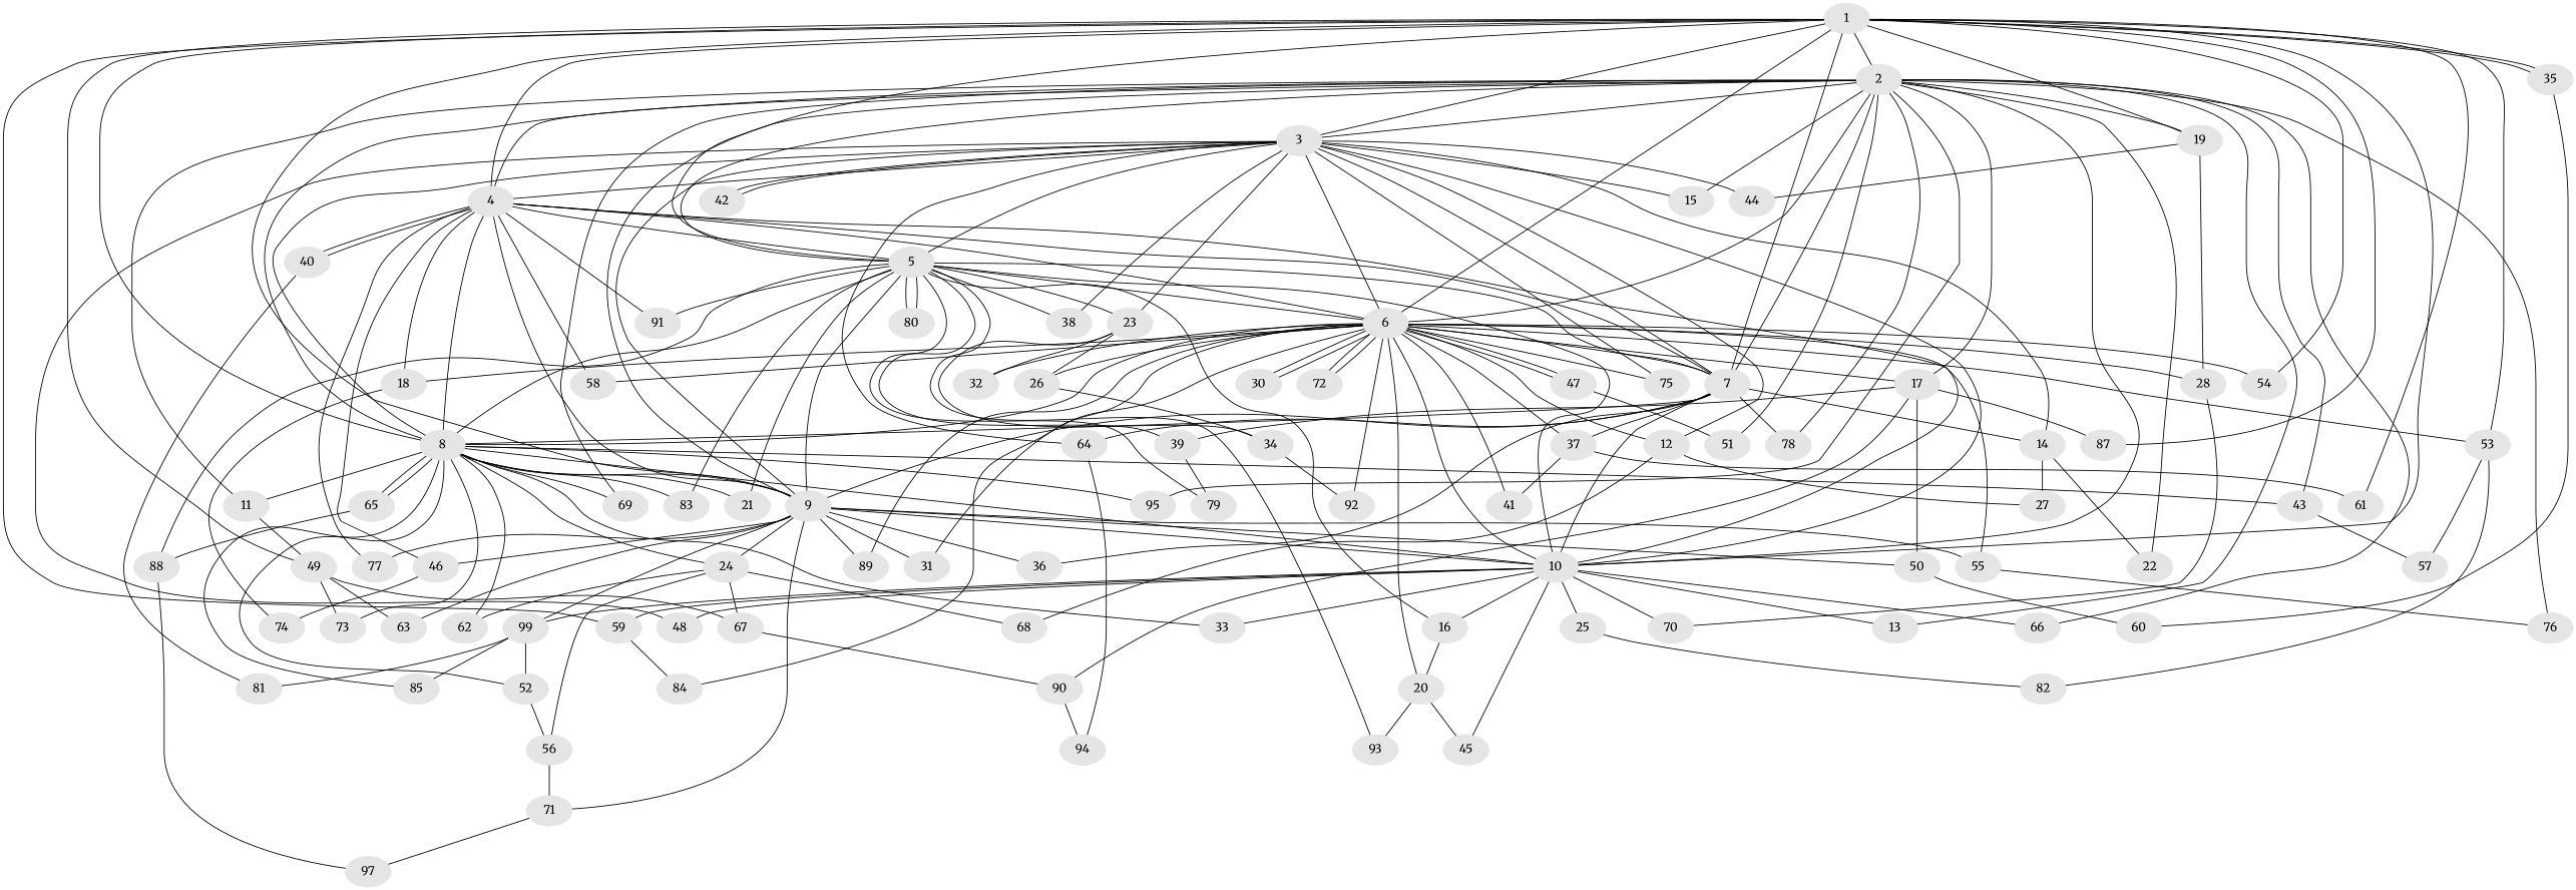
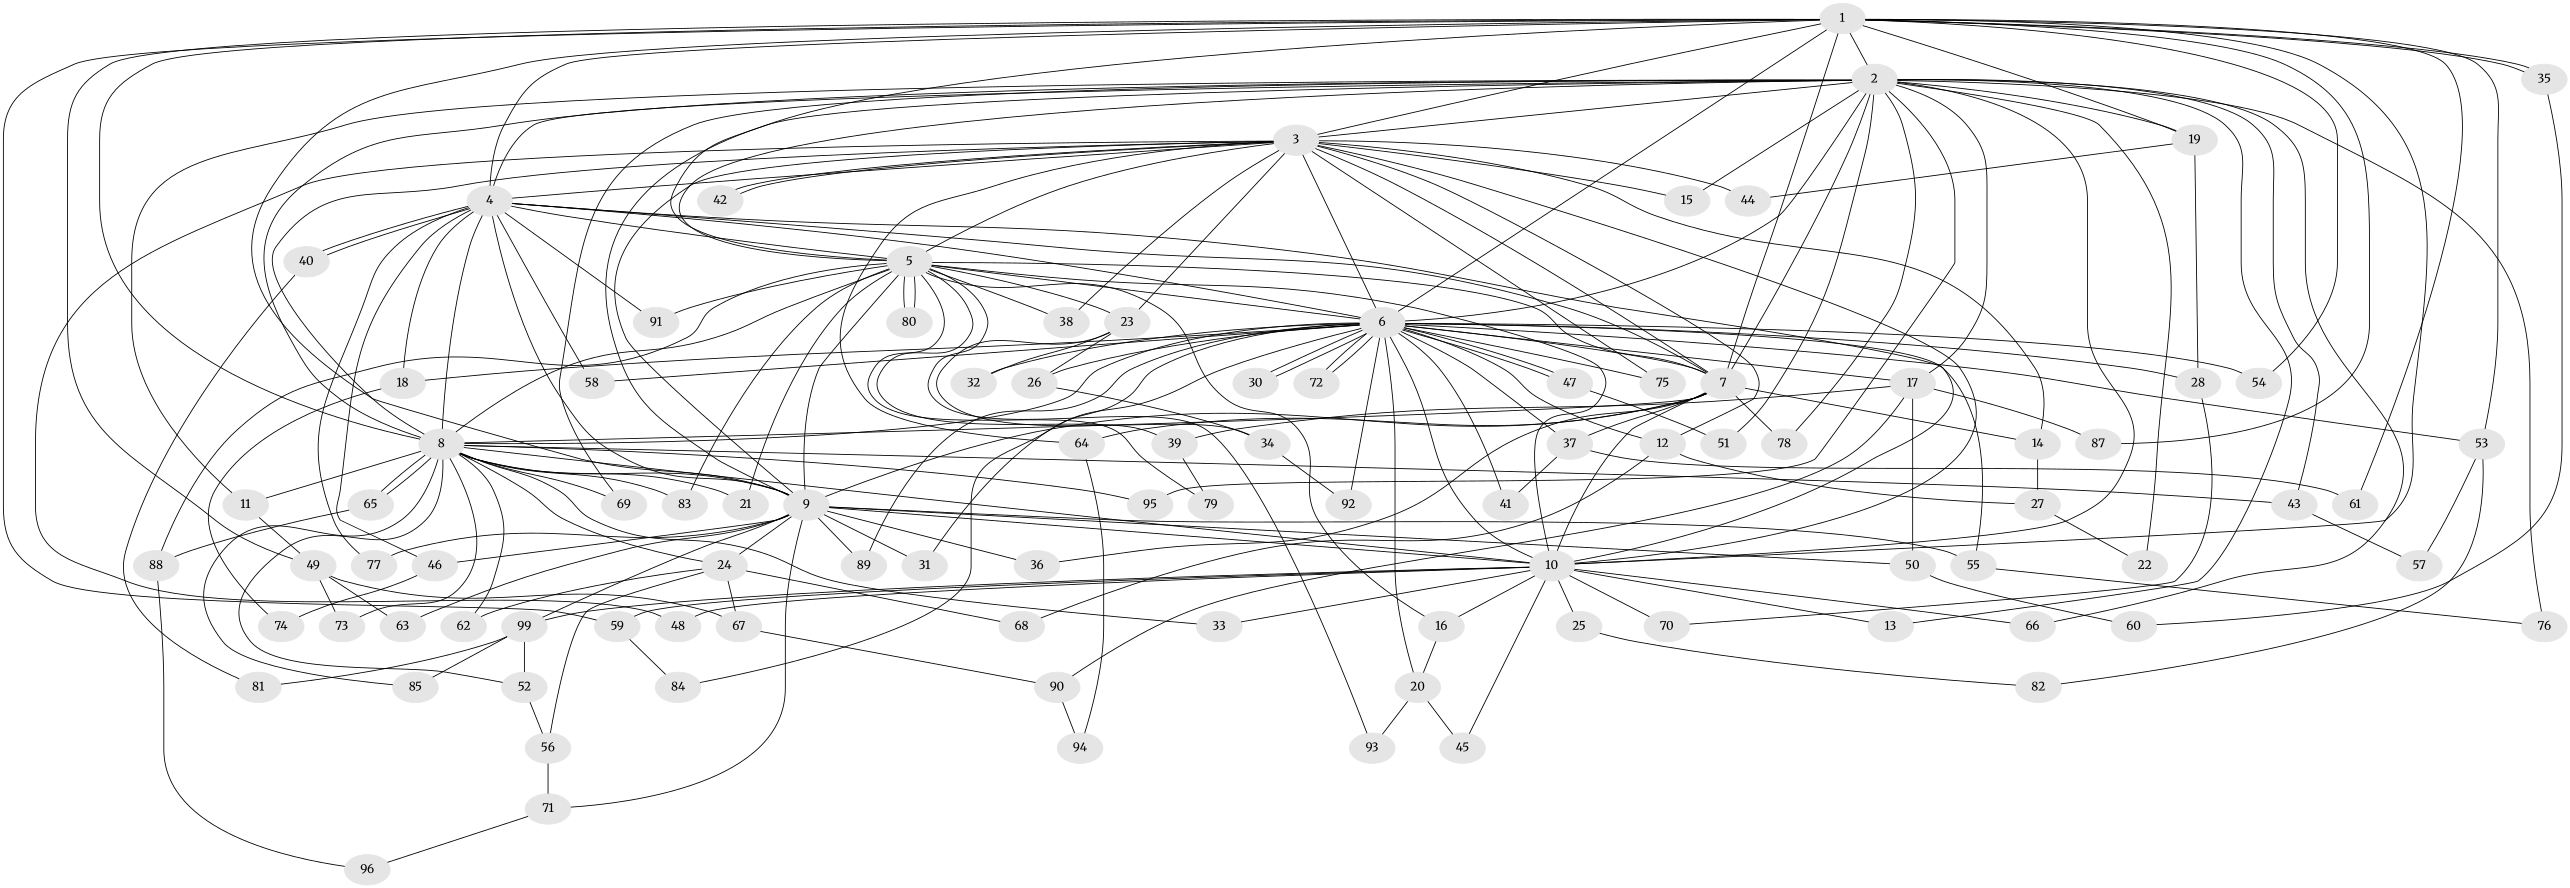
  graph {
    fontname=Merriweather
    node [color=gray90 fontname=Merriweather style=filled]
    edge [fontname=Merriweather]
    1
    2
    3
    4
    5
    6
    7
    8
    9
    10
    19
    35
    49
    53
    54
    59
    61
    87
    11
    13
    15
    17
    22
    43
    51
    66
    69
    76
    78
    95
    12
    14
    23
    38
    42
    44
    48
    64
    75
    18
    40
    46
    58
    77
    91
    16
    21
    39
    79
    80
    83
    88
    93
    20
    26
    28
    30
    31
    32
    37
    41
    47
    55
    72
    84
    89
    92
    36
    24
    33
    52
    62
    65
    73
    85
    n76 [label=99]
    50
    63
    71
    25
    45
    70
    60
    67
    82
    57
    90
    27
    68
    34
    94
    74
    81
-   96 [label=97]
+   96
    56
    1 -- 2
    1 -- 3
    1 -- 4
    1 -- 5
    1 -- 6
    1 -- 7
    1 -- 8
    1 -- 9
    1 -- 10
    1 -- 19
    1 -- 35
    1 -- 35
    1 -- 49
    1 -- 53
    1 -- 54
    1 -- 59
    1 -- 61
    1 -- 87
    2 -- 3
    2 -- 4
    2 -- 5
    2 -- 6
    2 -- 7
    2 -- 8
    2 -- 9
    2 -- 10
    2 -- 19
    2 -- 11
    2 -- 13
    2 -- 15
    2 -- 17
    2 -- 22
    2 -- 43
    2 -- 51
    2 -- 66
    2 -- 69
    2 -- 76
    2 -- 78
    2 -- 95
    3 -- 4
    3 -- 5
    3 -- 6
    3 -- 7
    3 -- 8
    3 -- 9
    3 -- 10
    3 -- 15
    3 -- 12
    3 -- 14
    3 -- 23
    3 -- 38
    3 -- 42
    3 -- 42
    3 -- 44
    3 -- 48
    3 -- 64
    3 -- 75
    4 -- 5
    4 -- 6
    4 -- 7
    4 -- 8
    4 -- 9
    4 -- 10
    4 -- 18
    4 -- 40
    4 -- 40
    4 -- 46
    4 -- 58
    4 -- 77
    4 -- 91
    5 -- 6
    5 -- 7
    5 -- 8
    5 -- 9
    5 -- 10
    5 -- 23
    5 -- 38
    5 -- 91
    5 -- 16
    5 -- 21
    5 -- 39
    5 -- 79
    5 -- 80
    5 -- 80
    5 -- 83
    5 -- 88
    5 -- 93
    6 -- 7
    6 -- 8
    6 -- 10
    6 -- 53
    6 -- 54
    6 -- 17
    6 -- 12
    6 -- 75
    6 -- 18
    6 -- 58
    6 -- 20
    6 -- 26
    6 -- 28
    6 -- 30
    6 -- 30
    6 -- 31
    6 -- 32
    6 -- 37
    6 -- 41
    6 -- 47
    6 -- 47
    6 -- 55
    6 -- 72
    6 -- 72
    6 -- 84
    6 -- 89
    6 -- 92
    7 -- 8
    7 -- 9
    7 -- 10
    7 -- 78
    7 -- 14
    7 -- 64
    7 -- 37
    7 -- 36
    8 -- 9
    8 -- 10
    8 -- 11
    8 -- 43
    8 -- 69
    8 -- 95
    8 -- 21
    8 -- 83
    8 -- 24
    8 -- 33
    8 -- 52
    8 -- 62
    8 -- 65
    8 -- 65
    8 -- 73
    8 -- 85
    9 -- 10
    9 -- 46
    9 -- 77
    9 -- 31
    9 -- 55
    9 -- 89
    9 -- 36
    9 -- 24
    9 -- n76
    9 -- 50
    9 -- 63
    9 -- 71
    10 -- 59
    10 -- 13
    10 -- 66
    10 -- 48
    10 -- 16
    10 -- 33
    10 -- n76
    10 -- 25
    10 -- 45
    10 -- 70
    19 -- 44
    19 -- 28
    35 -- 60
    49 -- 73
    49 -- 63
    49 -- 67
    53 -- 82
    53 -- 57
    59 -- 84
    11 -- 49
    17 -- 87
    17 -- 39
    17 -- 50
    17 -- 90
    43 -- 57
    12 -- 27
    12 -- 68
-   14 -- 22
+   27 -- 22
    14 -- 27
    23 -- 26
    23 -- 32
    23 -- 34
    64 -- 94
    18 -- 74
    40 -- 81
    46 -- 74
    16 -- 20
    39 -- 79
    88 -- 96
    20 -- 93
    20 -- 45
    26 -- 34
    28 -- 70
    37 -- 61
    37 -- 41
    47 -- 51
    55 -- 76
    24 -- 62
    24 -- 67
    24 -- 68
    24 -- 56
    52 -- 56
    65 -- 88
    n76 -- 52
    n76 -- 85
    n76 -- 81
    50 -- 60
    71 -- 96
    25 -- 82
    67 -- 90
    90 -- 94
    34 -- 92
    56 -- 71
  }
